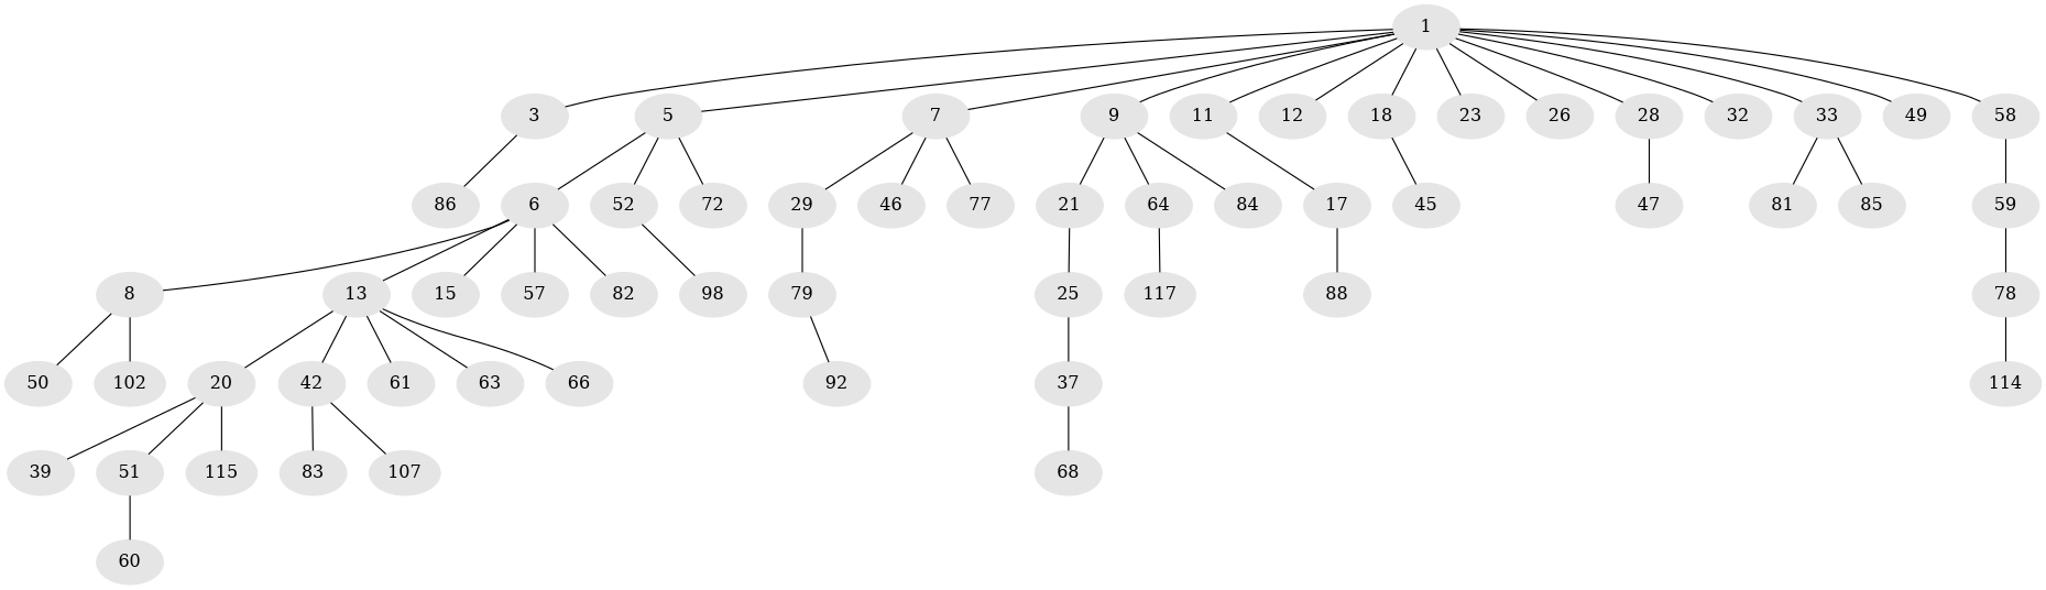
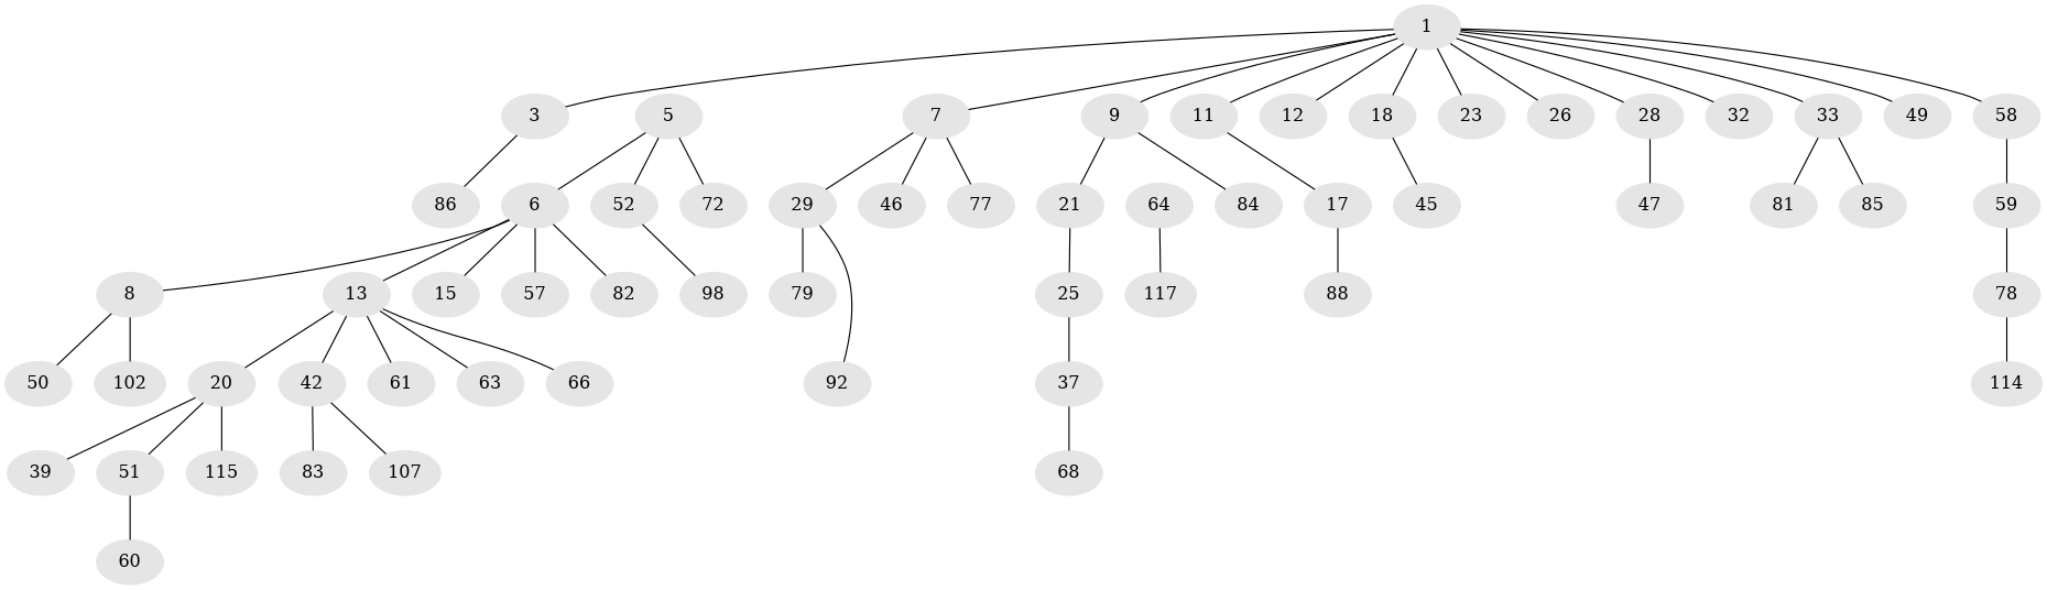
  graph {
    node [color=gray90 style=filled]
    1 [super="+2+4"]
    3 [super="+105+36+30"]
    5 [super="+48"]
    7
    9 [super="+19+70+40+62+10"]
    11
    12 [super="+55+101+93"]
    18
    23 [super="+110"]
    26
    28 [super="+34+54"]
    32
    33 [super="+44+74+73"]
    49
    58
    n16 [label=86]
    6
    52
    72
    29 [super="+31+69+75"]
    46 [super="+116"]
    77
    21
    64 [super="+86"]
    84
    17
    45
    47
    81
    85 [super="+113+106"]
    59
    8
    13 [super="+87+16+14"]
    15
    57
    82
    98
    50 [super="+53"]
    102
    20 [super="+24+71+22"]
    42 [super="+67"]
    61
    63 [super="+119"]
    66 [super="+111"]
    79
    92
    25 [super="+99"]
    117
    88
    39
    51
    115
    83 [super="+96"]
    107
    60
    37 [super="+43+41"]
    68
    78 [super="+95"]
    114
    1 -- 3
-   1 -- 5
    1 -- 7
    1 -- 9
    1 -- 11
    1 -- 12
    1 -- 18
    1 -- 23
    1 -- 26
    1 -- 28
    1 -- 32
    1 -- 33
    1 -- 49
    1 -- 58
    3 -- n16
    5 -- 6
    5 -- 52
    5 -- 72
    7 -- 29
    7 -- 46
    7 -- 77
    9 -- 21
-   9 -- 64
    9 -- 84
    11 -- 17
    18 -- 45
    28 -- 47
    33 -- 81
    33 -- 85
    58 -- 59
    6 -- 8
    6 -- 13
    6 -- 15
    6 -- 57
    6 -- 82
    52 -- 98
    29 -- 79
-   79 -- 92
+   29 -- 92
    21 -- 25
    64 -- 117
    17 -- 88
    59 -- 78
    8 -- 50
    8 -- 102
    13 -- 20
    13 -- 42
    13 -- 61
    13 -- 63
    13 -- 66
    20 -- 39
    20 -- 51
    20 -- 115
    42 -- 83
    42 -- 107
    25 -- 37
    51 -- 60
    37 -- 68
    78 -- 114
  }
